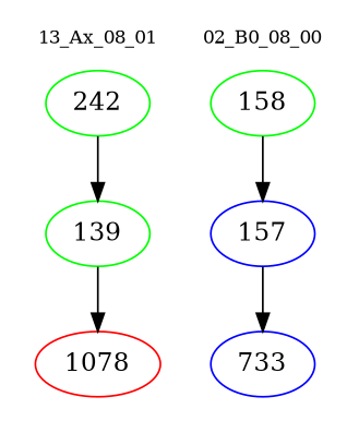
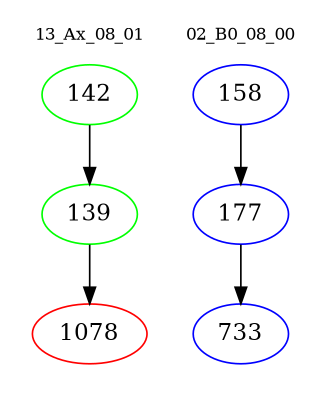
  digraph {
    node [color=green]
    edge [color=black]
-   n1 [label=242]
+   n1 [label=142]
    n2 [label=139]
    n3 [color=red label=1078]
-   n4 [label=158]
-   n5 [color=blue label=157]
+   n4 [color=blue label=158]
+   n5 [color=blue label=177]
    n6 [color=blue label=733]
    subgraph cluster_1 {
      color=white
      fontsize=10
      label="13_Ax_08_01"
      n1
      n2
      n3
    }
    subgraph cluster_2 {
      color=white
      fontsize=10
      label="02_B0_08_00"
      n4
      n5
      n6
    }
    n1 -> n2
    n2 -> n3
    n4 -> n5
    n5 -> n6
  }
